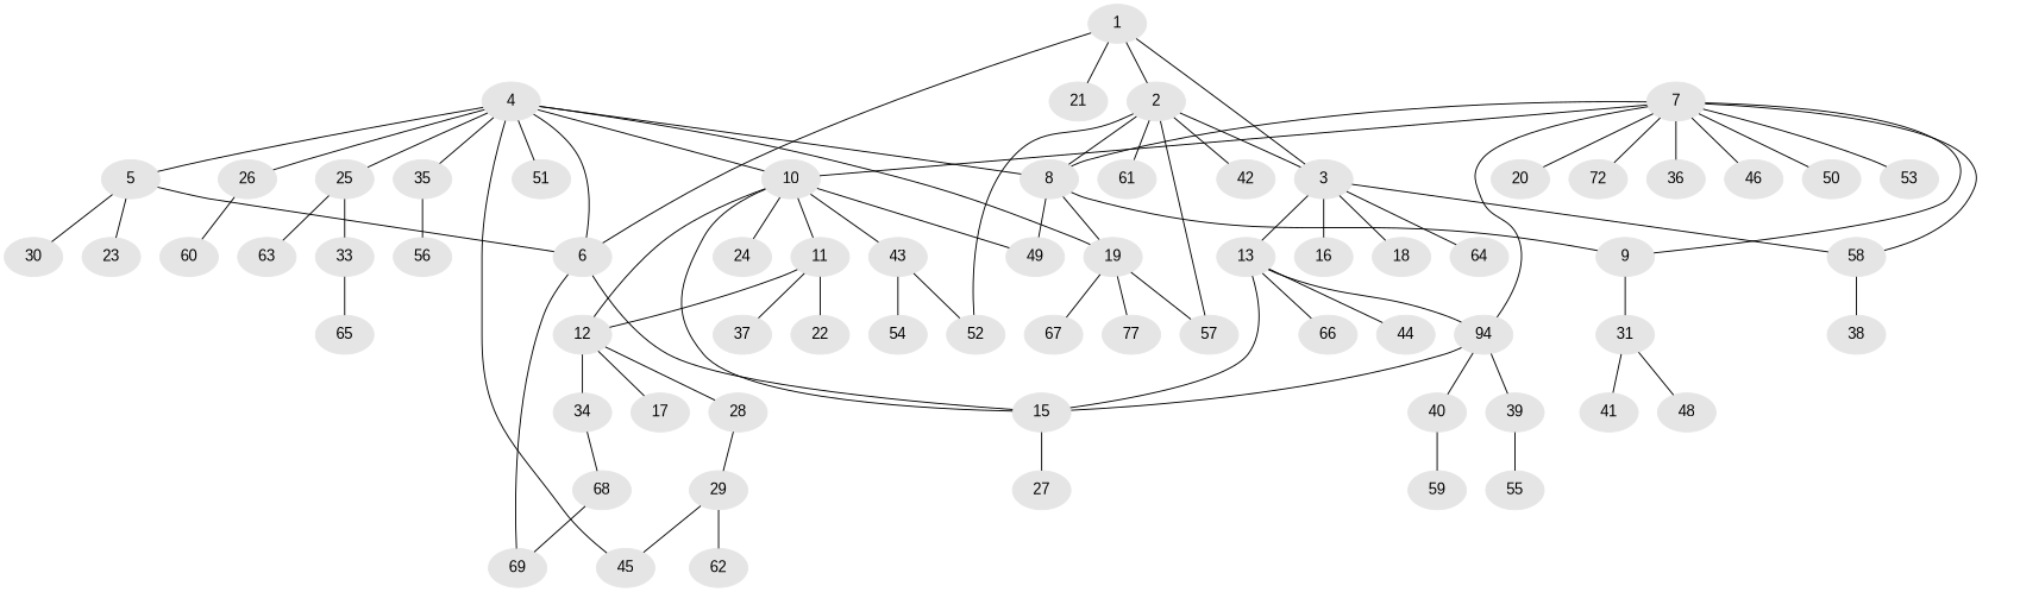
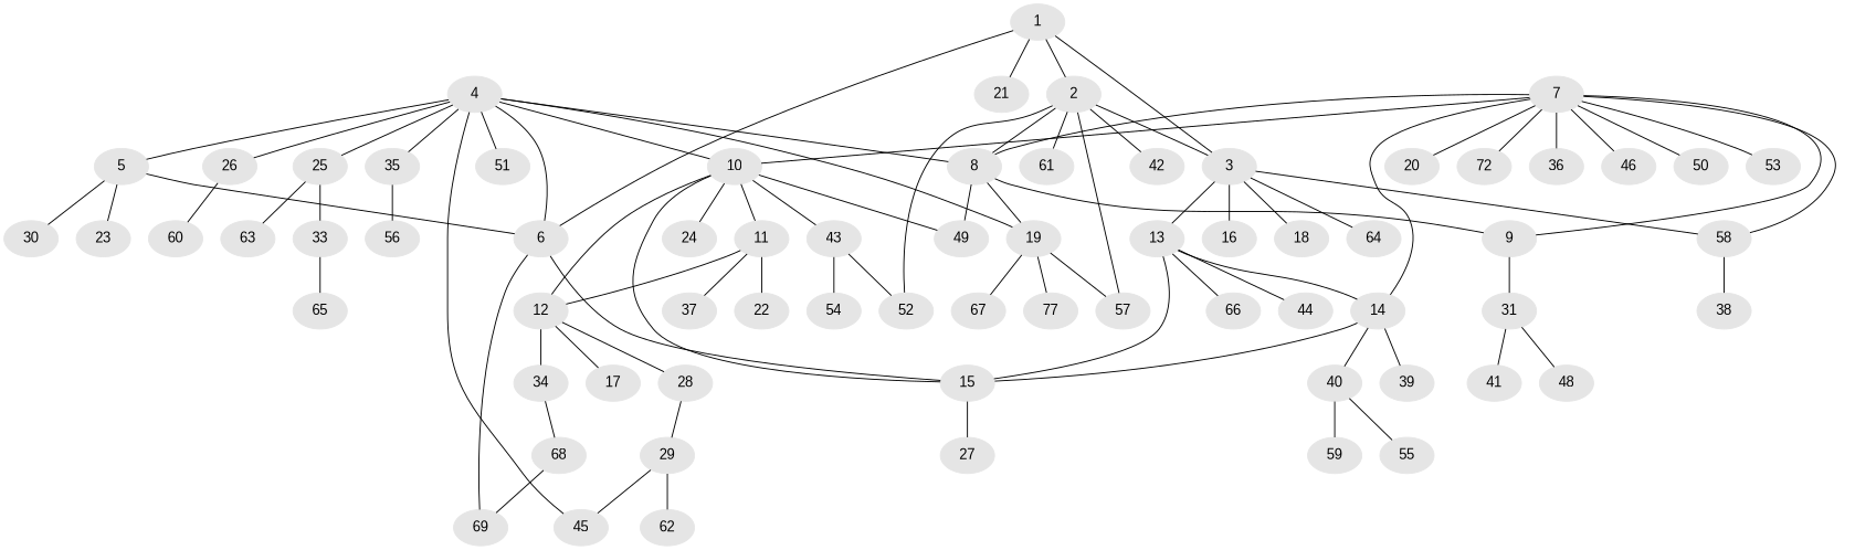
  graph {
    fontname="Liberation Sans"
    node [color=gray90 fontname="Liberation Sans" style=filled]
    edge [fontname="Liberation Sans"]
    1
    2
    3
    6
    21
    8
    42
    57
    61
    52
    13
    16
    18
    58
    64
    15
    69
    19
    9
    49
    10
    11
    12
    24
    43
-   14 [label=94]
+   14
    44
    66
    38
    4
    5
    25
    26
    35
    45
    51
    23
    30
    n39 [label=77]
    67
    33
    63
    60
    56
    27
    7
    20
    n48 [label=72]
    36
    46
    50
    53
    31
    39
    40
    41
    48
    22
    37
    17
    28
    34
    54
    29
    68
    55
    59
    65
    62
    1 -- 2
    1 -- 3
    1 -- 6
    1 -- 21
    2 -- 3
    2 -- 8
    2 -- 42
    2 -- 57
    2 -- 61
    2 -- 52
    3 -- 13
    3 -- 16
    3 -- 18
    3 -- 58
    3 -- 64
    6 -- 15
    6 -- 69
    8 -- 19
    8 -- 9
    8 -- 49
    13 -- 15
    13 -- 14
    13 -- 44
    13 -- 66
    58 -- 38
    15 -- 27
    19 -- 57
    19 -- n39
    19 -- 67
    9 -- 31
    10 -- 15
    10 -- 49
    10 -- 11
    10 -- 12
    10 -- 24
    10 -- 43
    11 -- 12
    11 -- 22
    11 -- 37
    12 -- 17
    12 -- 28
    12 -- 34
    43 -- 52
    43 -- 54
    14 -- 15
    14 -- 39
    14 -- 40
    4 -- 6
    4 -- 8
    4 -- 19
    4 -- 10
    4 -- 5
    4 -- 25
    4 -- 26
    4 -- 35
    4 -- 45
    4 -- 51
    5 -- 6
    5 -- 23
    5 -- 30
    25 -- 33
    25 -- 63
    26 -- 60
    35 -- 56
    33 -- 65
    7 -- 8
    7 -- 58
    7 -- 9
    7 -- 10
    7 -- 14
    7 -- 20
    7 -- n48
    7 -- 36
    7 -- 46
    7 -- 50
    7 -- 53
    31 -- 41
    31 -- 48
-   39 -- 55
+   40 -- 55
    40 -- 59
    28 -- 29
    34 -- 68
    29 -- 45
    29 -- 62
    68 -- 69
  }
